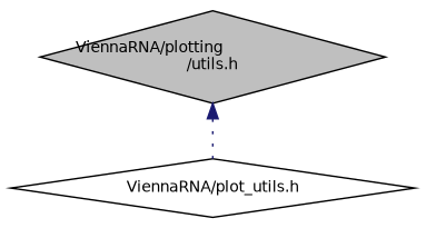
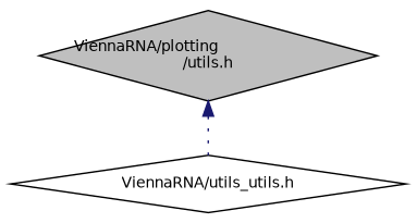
  digraph {
    node [color=black fontname=Helvetica fontsize=10 shape=diamond]
    n1 [fillcolor=grey75 fontcolor=black height=0.2 label="ViennaRNA/plotting\l/utils.h" style=filled width=0.4]
-   n2 [height=0.2 label="ViennaRNA/plot_utils.h" width=0.4]
+   n2 [height=0.2 label="ViennaRNA/utils_utils.h" width=0.4]
    n1 -> n2 [color=midnightblue dir=back fontname=Helvetica fontsize=10 labelfontname=Helvetica labelfontsize=10 style=dotted]
  }
